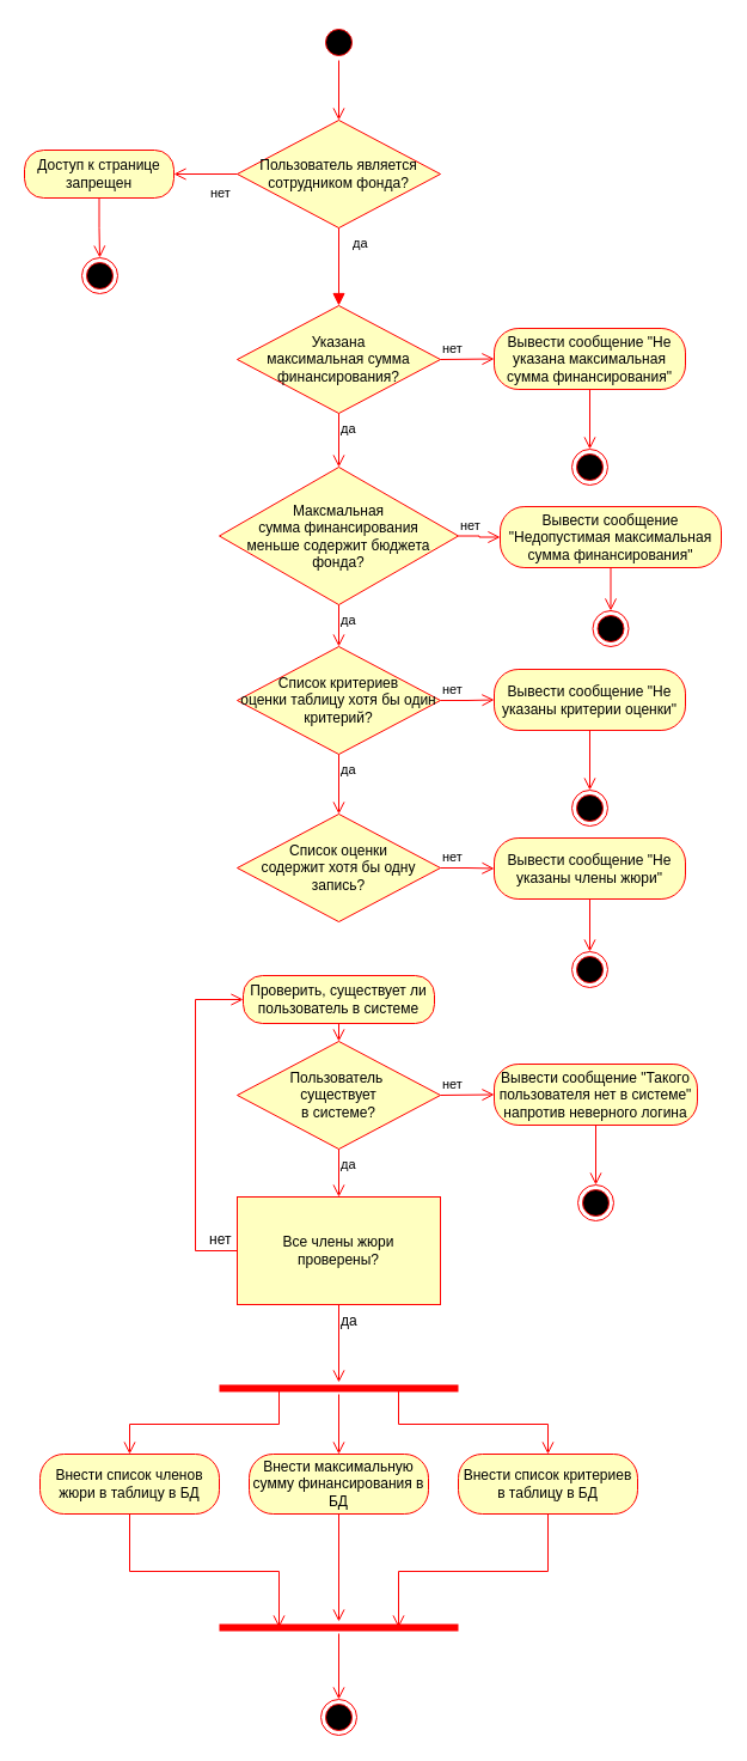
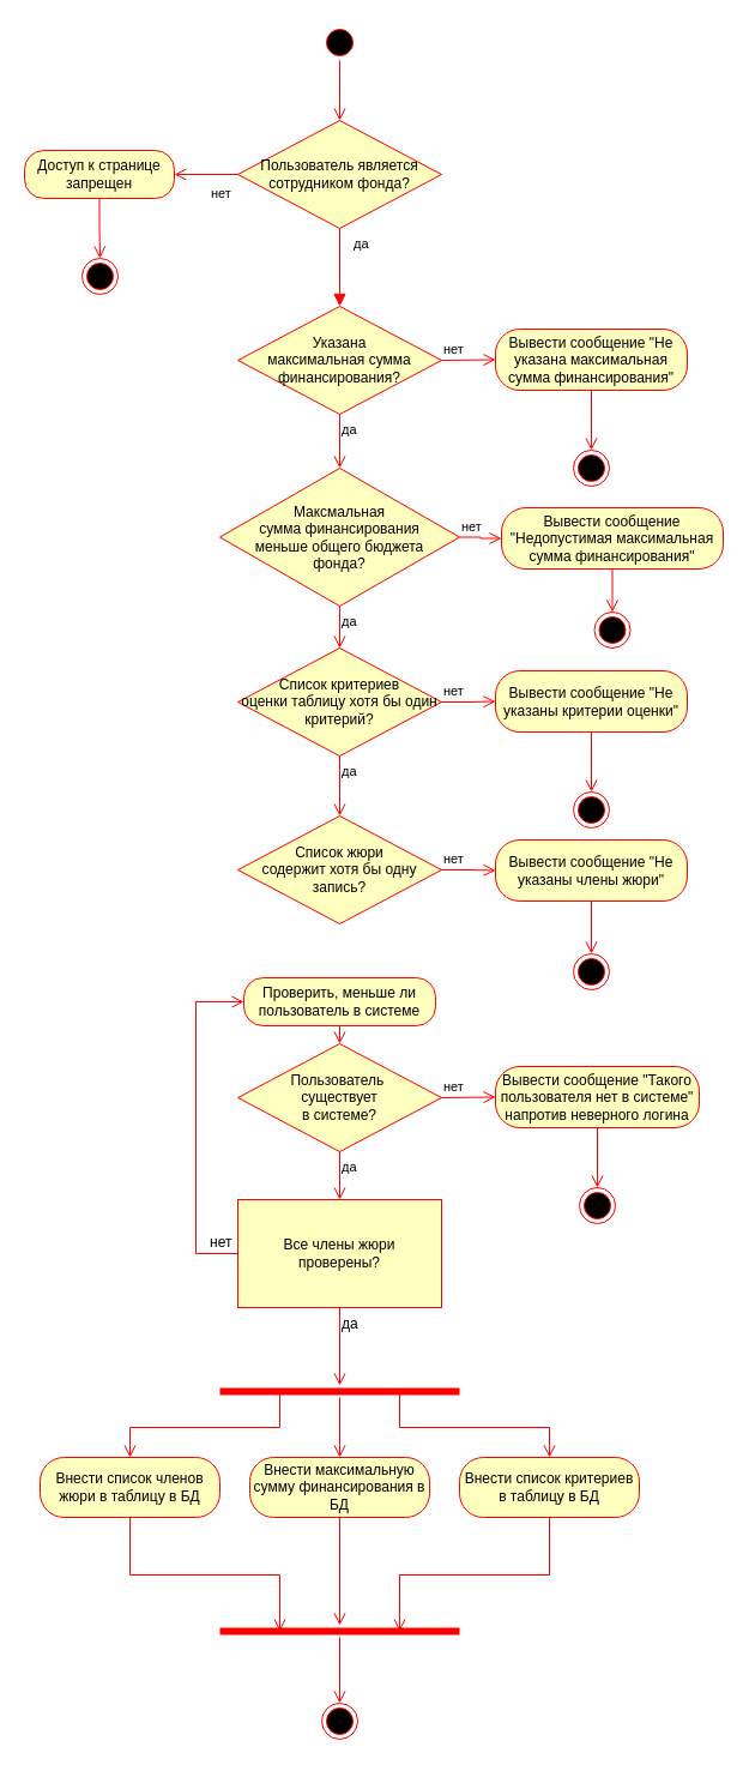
  <mxCell id="0" />
  <mxCell id="1" parent="0" />
  <mxCell id="2" value="" style="ellipse;html=1;shape=startState;fillColor=#000000;strokeColor=#ff0000;" parent="1" vertex="1"><mxGeometry x="268" y="20" width="30" height="30" as="geometry" /></mxCell>
  <mxCell id="3" value="" style="edgeStyle=orthogonalEdgeStyle;html=1;verticalAlign=bottom;endArrow=open;endSize=8;strokeColor=#ff0000;rounded=0;" parent="1" source="2" target="4" edge="1"><mxGeometry relative="1" as="geometry"><mxPoint x="282" y="110" as="targetPoint" /></mxGeometry></mxCell>
  <mxCell id="4" value="Пользователь является сотрудником фонда?" style="rhombus;whiteSpace=wrap;html=1;fontColor=#000000;fillColor=#ffffc0;strokeColor=#ff0000;" parent="1" vertex="1"><mxGeometry x="198" y="100" width="170" height="90" as="geometry" /></mxCell>
  <mxCell id="5" value="нет" style="edgeStyle=orthogonalEdgeStyle;html=1;align=left;verticalAlign=bottom;endArrow=open;endSize=8;strokeColor=#ff0000;rounded=0;entryX=1;entryY=0.5;entryDx=0;entryDy=0;exitX=0;exitY=0.5;exitDx=0;exitDy=0;" parent="1" source="4" target="7" edge="1"><mxGeometry x="-0.057" y="25" relative="1" as="geometry"><mxPoint x="33" y="150" as="targetPoint" /><mxPoint x="-27" y="150" as="sourcePoint" /><mxPoint x="1" as="offset" /></mxGeometry></mxCell>
  <mxCell id="6" value="да" style="edgeStyle=orthogonalEdgeStyle;html=1;align=left;verticalAlign=top;endArrow=block;endSize=8;strokeColor=#ff0000;rounded=0;exitX=0.5;exitY=1;exitDx=0;exitDy=0;" parent="1" source="4" target="10" edge="1"><mxGeometry x="-1" y="10" relative="1" as="geometry"><mxPoint x="283" y="300" as="targetPoint" /><Array as="points" /><mxPoint as="offset" /></mxGeometry></mxCell>
  <mxCell id="7" value="Доступ к странице запрещен" style="rounded=1;whiteSpace=wrap;html=1;arcSize=40;fontColor=#000000;fillColor=#ffffc0;strokeColor=#ff0000;" parent="1" vertex="1"><mxGeometry x="20" y="125" width="125" height="40" as="geometry" /></mxCell>
  <mxCell id="8" value="" style="edgeStyle=orthogonalEdgeStyle;html=1;verticalAlign=bottom;endArrow=open;endSize=8;strokeColor=#ff0000;rounded=0;" parent="1" source="7" target="9" edge="1"><mxGeometry relative="1" as="geometry"><mxPoint x="88" y="230" as="targetPoint" /></mxGeometry></mxCell>
  <mxCell id="9" value="" style="ellipse;html=1;shape=endState;fillColor=#000000;strokeColor=#ff0000;" parent="1" vertex="1"><mxGeometry x="68" y="215" width="30" height="30" as="geometry" /></mxCell>
  <mxCell id="10" value="Указана&lt;div&gt;максимальная&amp;nbsp;&lt;span style=&quot;background-color: initial;&quot;&gt;сумма финансирования?&lt;/span&gt;&lt;/div&gt;" style="rhombus;whiteSpace=wrap;html=1;fontColor=#000000;fillColor=#ffffc0;strokeColor=#ff0000;" parent="1" vertex="1"><mxGeometry x="198" y="255" width="170" height="90" as="geometry" /></mxCell>
  <mxCell id="11" value="нет" style="html=1;align=left;verticalAlign=bottom;endArrow=open;endSize=8;strokeColor=#ff0000;rounded=0;exitX=1;exitY=0.5;exitDx=0;exitDy=0;entryX=0;entryY=0.5;entryDx=0;entryDy=0;" parent="1" source="10" target="13" edge="1"><mxGeometry x="-1" relative="1" as="geometry"><mxPoint x="429" y="300" as="targetPoint" /><mxPoint x="319" y="275" as="sourcePoint" /></mxGeometry></mxCell>
  <mxCell id="12" value="да" style="edgeStyle=orthogonalEdgeStyle;html=1;align=left;verticalAlign=top;endArrow=open;endSize=8;strokeColor=#ff0000;rounded=0;exitX=0.5;exitY=1;exitDx=0;exitDy=0;" parent="1" source="10" target="51" edge="1"><mxGeometry x="-1.0" relative="1" as="geometry"><mxPoint x="283" y="440" as="targetPoint" /><Array as="points" /><mxPoint as="offset" /></mxGeometry></mxCell>
  <mxCell id="13" value="Вывести сообщение &quot;Не указана максимальная сумма финансирования&quot;" style="rounded=1;whiteSpace=wrap;html=1;arcSize=40;fontColor=#000000;fillColor=#ffffc0;strokeColor=#ff0000;" parent="1" vertex="1"><mxGeometry x="413" y="274" width="160" height="51" as="geometry" /></mxCell>
  <mxCell id="14" value="" style="edgeStyle=orthogonalEdgeStyle;html=1;verticalAlign=bottom;endArrow=open;endSize=8;strokeColor=#ff0000;rounded=0;" parent="1" source="13" target="15" edge="1"><mxGeometry relative="1" as="geometry"><mxPoint x="493" y="390" as="targetPoint" /></mxGeometry></mxCell>
  <mxCell id="15" value="" style="ellipse;html=1;shape=endState;fillColor=#000000;strokeColor=#ff0000;" parent="1" vertex="1"><mxGeometry x="478" y="375" width="30" height="30" as="geometry" /></mxCell>
  <mxCell id="16" value="Список критериев&lt;div&gt;оценки таблицу хотя бы один критерий?&lt;/div&gt;" style="rhombus;whiteSpace=wrap;html=1;fontColor=#000000;fillColor=#ffffc0;strokeColor=#ff0000;" parent="1" vertex="1"><mxGeometry x="198" y="540" width="170" height="90" as="geometry" /></mxCell>
  <mxCell id="17" value="нет" style="edgeStyle=orthogonalEdgeStyle;html=1;align=left;verticalAlign=bottom;endArrow=open;endSize=8;strokeColor=#ff0000;rounded=0;exitX=1;exitY=0.5;exitDx=0;exitDy=0;entryX=0;entryY=0.5;entryDx=0;entryDy=0;" parent="1" source="16" target="19" edge="1"><mxGeometry x="-1" relative="1" as="geometry"><mxPoint x="429" y="585" as="targetPoint" /><mxPoint x="319" y="560" as="sourcePoint" /></mxGeometry></mxCell>
  <mxCell id="18" value="да" style="edgeStyle=orthogonalEdgeStyle;html=1;align=left;verticalAlign=top;endArrow=open;endSize=8;strokeColor=#ff0000;rounded=0;exitX=0.5;exitY=1;exitDx=0;exitDy=0;" parent="1" source="16" target="22" edge="1"><mxGeometry x="-1.0" relative="1" as="geometry"><mxPoint x="283" y="725" as="targetPoint" /><Array as="points" /><mxPoint as="offset" /></mxGeometry></mxCell>
  <mxCell id="19" value="Вывести сообщение &quot;Не указаны критерии оценки&quot;" style="rounded=1;whiteSpace=wrap;html=1;arcSize=40;fontColor=#000000;fillColor=#ffffc0;strokeColor=#ff0000;" parent="1" vertex="1"><mxGeometry x="413" y="559" width="160" height="51" as="geometry" /></mxCell>
  <mxCell id="20" value="" style="edgeStyle=orthogonalEdgeStyle;html=1;verticalAlign=bottom;endArrow=open;endSize=8;strokeColor=#ff0000;rounded=0;" parent="1" source="19" target="21" edge="1"><mxGeometry relative="1" as="geometry"><mxPoint x="493" y="675" as="targetPoint" /></mxGeometry></mxCell>
  <mxCell id="21" value="" style="ellipse;html=1;shape=endState;fillColor=#000000;strokeColor=#ff0000;" parent="1" vertex="1"><mxGeometry x="478" y="660" width="30" height="30" as="geometry" /></mxCell>
- <mxCell id="22" value="Список оценки&lt;div&gt;содержит хотя бы одну запись?&lt;/div&gt;" style="rhombus;whiteSpace=wrap;html=1;fontColor=#000000;fillColor=#ffffc0;strokeColor=#ff0000;" parent="1" vertex="1"><mxGeometry x="198" y="680" width="170" height="90" as="geometry" /></mxCell>
+ <mxCell id="22" value="Список жюри&lt;div&gt;содержит хотя бы одну запись?&lt;/div&gt;" style="rhombus;whiteSpace=wrap;html=1;fontColor=#000000;fillColor=#ffffc0;strokeColor=#ff0000;" parent="1" vertex="1"><mxGeometry x="198" y="680" width="170" height="90" as="geometry" /></mxCell>
  <mxCell id="23" value="нет" style="edgeStyle=orthogonalEdgeStyle;html=1;align=left;verticalAlign=bottom;endArrow=open;endSize=8;strokeColor=#ff0000;rounded=0;exitX=1;exitY=0.5;exitDx=0;exitDy=0;entryX=0;entryY=0.5;entryDx=0;entryDy=0;" parent="1" source="22" target="24" edge="1"><mxGeometry x="-1" relative="1" as="geometry"><mxPoint x="429" y="725" as="targetPoint" /><mxPoint x="319" y="700" as="sourcePoint" /></mxGeometry></mxCell>
  <mxCell id="24" value="Вывести сообщение &quot;Не указаны члены жюри&quot;" style="rounded=1;whiteSpace=wrap;html=1;arcSize=40;fontColor=#000000;fillColor=#ffffc0;strokeColor=#ff0000;" parent="1" vertex="1"><mxGeometry x="413" y="700" width="160" height="51" as="geometry" /></mxCell>
  <mxCell id="25" value="" style="edgeStyle=orthogonalEdgeStyle;html=1;verticalAlign=bottom;endArrow=open;endSize=8;strokeColor=#ff0000;rounded=0;" parent="1" source="24" target="26" edge="1"><mxGeometry relative="1" as="geometry"><mxPoint x="493" y="816" as="targetPoint" /></mxGeometry></mxCell>
  <mxCell id="26" value="" style="ellipse;html=1;shape=endState;fillColor=#000000;strokeColor=#ff0000;" parent="1" vertex="1"><mxGeometry x="478" y="795" width="30" height="30" as="geometry" /></mxCell>
- <mxCell id="27" value="Проверить, существует ли пользователь в системе" style="rounded=1;whiteSpace=wrap;html=1;arcSize=40;fontColor=#000000;fillColor=#ffffc0;strokeColor=#ff0000;" parent="1" vertex="1"><mxGeometry x="203" y="815" width="160" height="40" as="geometry" /></mxCell>
+ <mxCell id="27" value="Проверить, меньше ли пользователь в системе" style="rounded=1;whiteSpace=wrap;html=1;arcSize=40;fontColor=#000000;fillColor=#ffffc0;strokeColor=#ff0000;" parent="1" vertex="1"><mxGeometry x="203" y="815" width="160" height="40" as="geometry" /></mxCell>
  <mxCell id="28" value="" style="edgeStyle=orthogonalEdgeStyle;html=1;verticalAlign=bottom;endArrow=open;endSize=8;strokeColor=#ff0000;rounded=0;" parent="1" source="27" target="29" edge="1"><mxGeometry relative="1" as="geometry"><mxPoint x="283" y="915" as="targetPoint" /></mxGeometry></mxCell>
  <mxCell id="29" value="Пользователь&amp;nbsp;&lt;div&gt;существует&lt;/div&gt;&lt;div&gt;в системе?&lt;/div&gt;" style="rhombus;whiteSpace=wrap;html=1;fontColor=#000000;fillColor=#ffffc0;strokeColor=#ff0000;" parent="1" vertex="1"><mxGeometry x="198" y="870" width="170" height="90" as="geometry" /></mxCell>
  <mxCell id="30" value="нет" style="html=1;align=left;verticalAlign=bottom;endArrow=open;endSize=8;strokeColor=#ff0000;rounded=0;exitX=1;exitY=0.5;exitDx=0;exitDy=0;entryX=0;entryY=0.5;entryDx=0;entryDy=0;" parent="1" source="29" target="32" edge="1"><mxGeometry x="-1" relative="1" as="geometry"><mxPoint x="429" y="915" as="targetPoint" /><mxPoint x="319" y="890" as="sourcePoint" /></mxGeometry></mxCell>
  <mxCell id="31" value="да" style="edgeStyle=orthogonalEdgeStyle;html=1;align=left;verticalAlign=top;endArrow=open;endSize=8;strokeColor=#ff0000;rounded=0;exitX=0.5;exitY=1;exitDx=0;exitDy=0;" parent="1" source="29" target="33" edge="1"><mxGeometry x="-1.0" relative="1" as="geometry"><mxPoint x="283" y="1045" as="targetPoint" /><Array as="points" /><mxPoint as="offset" /></mxGeometry></mxCell>
  <mxCell id="32" value="Вывести сообщение &quot;Такого пользователя нет в системе&quot; напротив неверного логина" style="rounded=1;whiteSpace=wrap;html=1;arcSize=40;fontColor=#000000;fillColor=#ffffc0;strokeColor=#ff0000;" parent="1" vertex="1"><mxGeometry x="413" y="889" width="170" height="51" as="geometry" /></mxCell>
  <mxCell id="33" value="Все члены жюри&lt;div&gt;проверены?&lt;/div&gt;" style="whiteSpace=wrap;html=1;fontColor=#000000;fillColor=#ffffc0;strokeColor=#ff0000;align=center;verticalAlign=middle;fontFamily=Helvetica;fontSize=12;rounded=0;" parent="1" vertex="1"><mxGeometry x="198" y="1000" width="170" height="90" as="geometry" /></mxCell>
  <mxCell id="34" value="нет" style="edgeStyle=orthogonalEdgeStyle;html=1;align=left;verticalAlign=bottom;endArrow=open;endSize=8;strokeColor=#ff0000;rounded=0;exitX=0;exitY=0.5;exitDx=0;exitDy=0;entryX=0;entryY=0.5;entryDx=0;entryDy=0;fontFamily=Helvetica;fontSize=12;fontColor=#000000;labelBackgroundColor=default;" parent="1" source="33" target="27" edge="1"><mxGeometry x="-0.825" relative="1" as="geometry"><mxPoint x="429" y="1045" as="targetPoint" /><mxPoint x="319" y="1020" as="sourcePoint" /><Array as="points"><mxPoint x="163" y="1045" /><mxPoint x="163" y="835" /></Array><mxPoint as="offset" /></mxGeometry></mxCell>
  <mxCell id="35" value="да" style="edgeStyle=orthogonalEdgeStyle;html=1;align=left;verticalAlign=top;endArrow=open;endSize=8;strokeColor=#ff0000;rounded=0;exitX=0.5;exitY=1;exitDx=0;exitDy=0;fontFamily=Helvetica;fontSize=12;fontColor=#000000;labelBackgroundColor=default;" parent="1" source="33" target="36" edge="1"><mxGeometry x="-1" relative="1" as="geometry"><mxPoint x="283" y="1135" as="targetPoint" /><Array as="points" /><mxPoint as="offset" /></mxGeometry></mxCell>
  <mxCell id="36" value="" style="shape=line;html=1;strokeWidth=6;strokeColor=#ff0000;" parent="1" vertex="1"><mxGeometry x="183" y="1155" width="200" height="10" as="geometry" /></mxCell>
  <mxCell id="37" value="" style="edgeStyle=orthogonalEdgeStyle;html=1;verticalAlign=bottom;endArrow=open;endSize=8;strokeColor=#ff0000;rounded=0;" parent="1" source="36" target="38" edge="1"><mxGeometry relative="1" as="geometry"><mxPoint x="283" y="1235" as="targetPoint" /></mxGeometry></mxCell>
  <mxCell id="38" value="Внести максимальную сумму финансирования в БД" style="rounded=1;whiteSpace=wrap;html=1;arcSize=40;fontColor=#000000;fillColor=#ffffc0;strokeColor=#ff0000;" parent="1" vertex="1"><mxGeometry x="208" y="1215" width="150" height="50" as="geometry" /></mxCell>
  <mxCell id="39" value="" style="edgeStyle=orthogonalEdgeStyle;html=1;verticalAlign=bottom;endArrow=open;endSize=8;strokeColor=#ff0000;rounded=0;" parent="1" source="38" target="46" edge="1"><mxGeometry relative="1" as="geometry"><mxPoint x="283" y="1315" as="targetPoint" /></mxGeometry></mxCell>
  <mxCell id="40" value="" style="edgeStyle=orthogonalEdgeStyle;html=1;verticalAlign=bottom;endArrow=open;endSize=8;strokeColor=#ff0000;rounded=0;exitX=0.75;exitY=0.5;exitDx=0;exitDy=0;exitPerimeter=0;" parent="1" source="36" target="41" edge="1"><mxGeometry relative="1" as="geometry"><mxPoint x="459" y="1235" as="targetPoint" /><mxPoint x="459" y="1165" as="sourcePoint" /></mxGeometry></mxCell>
  <mxCell id="41" value="Внести список критериев в таблицу в БД" style="rounded=1;whiteSpace=wrap;html=1;arcSize=40;fontColor=#000000;fillColor=#ffffc0;strokeColor=#ff0000;" parent="1" vertex="1"><mxGeometry x="383" y="1215" width="150" height="50" as="geometry" /></mxCell>
  <mxCell id="42" value="" style="edgeStyle=elbowEdgeStyle;html=1;verticalAlign=bottom;endArrow=open;endSize=8;strokeColor=#ff0000;rounded=0;entryX=0.75;entryY=0.5;entryDx=0;entryDy=0;entryPerimeter=0;elbow=vertical;" parent="1" source="41" target="46" edge="1"><mxGeometry relative="1" as="geometry"><mxPoint x="459" y="1315" as="targetPoint" /></mxGeometry></mxCell>
  <mxCell id="43" value="" style="edgeStyle=orthogonalEdgeStyle;html=1;verticalAlign=bottom;endArrow=open;endSize=8;strokeColor=#ff0000;rounded=0;exitX=0.25;exitY=0.5;exitDx=0;exitDy=0;exitPerimeter=0;" parent="1" source="36" target="44" edge="1"><mxGeometry relative="1" as="geometry"><mxPoint x="388" y="1305" as="targetPoint" /><mxPoint x="388" y="1235" as="sourcePoint" /></mxGeometry></mxCell>
  <mxCell id="44" value="Внести список членов жюри в таблицу в БД" style="rounded=1;whiteSpace=wrap;html=1;arcSize=40;fontColor=#000000;fillColor=#ffffc0;strokeColor=#ff0000;" parent="1" vertex="1"><mxGeometry x="33" y="1215" width="150" height="50" as="geometry" /></mxCell>
  <mxCell id="45" value="" style="edgeStyle=elbowEdgeStyle;html=1;verticalAlign=bottom;endArrow=open;endSize=8;strokeColor=#ff0000;rounded=0;exitX=0.5;exitY=1;exitDx=0;exitDy=0;entryX=0.25;entryY=0.5;entryDx=0;entryDy=0;entryPerimeter=0;elbow=vertical;" parent="1" source="44" target="46" edge="1"><mxGeometry relative="1" as="geometry"><mxPoint x="173" y="1395" as="targetPoint" /></mxGeometry></mxCell>
  <mxCell id="46" value="" style="shape=line;html=1;strokeWidth=6;strokeColor=#ff0000;" parent="1" vertex="1"><mxGeometry x="183" y="1355" width="200" height="10" as="geometry" /></mxCell>
  <mxCell id="47" value="" style="edgeStyle=orthogonalEdgeStyle;html=1;verticalAlign=bottom;endArrow=open;endSize=8;strokeColor=#ff0000;rounded=0;" parent="1" source="46" target="48" edge="1"><mxGeometry relative="1" as="geometry"><mxPoint x="283" y="1435" as="targetPoint" /></mxGeometry></mxCell>
  <mxCell id="48" value="" style="ellipse;html=1;shape=endState;fillColor=#000000;strokeColor=#ff0000;" parent="1" vertex="1"><mxGeometry x="268" y="1420" width="30" height="30" as="geometry" /></mxCell>
  <mxCell id="49" value="" style="edgeStyle=orthogonalEdgeStyle;html=1;verticalAlign=bottom;endArrow=open;endSize=8;strokeColor=#ff0000;rounded=0;exitX=0.5;exitY=1;exitDx=0;exitDy=0;" parent="1" source="32" target="50" edge="1"><mxGeometry relative="1" as="geometry"><mxPoint x="498" y="1005" as="targetPoint" /><mxPoint x="293" y="865" as="sourcePoint" /></mxGeometry></mxCell>
  <mxCell id="50" value="" style="ellipse;html=1;shape=endState;fillColor=#000000;strokeColor=#ff0000;" parent="1" vertex="1"><mxGeometry x="483" y="990" width="30" height="30" as="geometry" /></mxCell>
- <mxCell id="51" value="Максмальная&lt;div&gt;сумма финансирования&lt;/div&gt;&lt;div&gt;меньше&amp;nbsp;&lt;span style=&quot;background-color: initial;&quot;&gt;содержит бюджета&lt;/span&gt;&lt;div&gt;фонда?&lt;/div&gt;&lt;/div&gt;" style="rhombus;whiteSpace=wrap;html=1;fontColor=#000000;fillColor=#ffffc0;strokeColor=#ff0000;" parent="1" vertex="1"><mxGeometry x="183" y="390" width="200" height="115" as="geometry" /></mxCell>
+ <mxCell id="51" value="Максмальная&lt;div&gt;сумма финансирования&lt;/div&gt;&lt;div&gt;меньше&amp;nbsp;&lt;span style=&quot;background-color: initial;&quot;&gt;общего бюджета&lt;/span&gt;&lt;div&gt;фонда?&lt;/div&gt;&lt;/div&gt;" style="rhombus;whiteSpace=wrap;html=1;fontColor=#000000;fillColor=#ffffc0;strokeColor=#ff0000;" parent="1" vertex="1"><mxGeometry x="183" y="390" width="200" height="115" as="geometry" /></mxCell>
  <mxCell id="52" value="нет" style="edgeStyle=orthogonalEdgeStyle;html=1;align=left;verticalAlign=bottom;endArrow=open;endSize=8;strokeColor=#ff0000;rounded=0;" parent="1" source="51" target="54" edge="1"><mxGeometry x="-1" relative="1" as="geometry"><mxPoint x="429" y="440" as="targetPoint" /><mxPoint x="319" y="415" as="sourcePoint" /></mxGeometry></mxCell>
  <mxCell id="53" value="да" style="edgeStyle=orthogonalEdgeStyle;html=1;align=left;verticalAlign=top;endArrow=open;endSize=8;strokeColor=#ff0000;rounded=0;exitX=0.5;exitY=1;exitDx=0;exitDy=0;" parent="1" source="51" target="16" edge="1"><mxGeometry x="-1.0" relative="1" as="geometry"><mxPoint x="283" y="535" as="targetPoint" /><Array as="points" /><mxPoint as="offset" /></mxGeometry></mxCell>
  <mxCell id="54" value="Вывести сообщение &quot;Недопустимая максимальная сумма финансирования&quot;" style="rounded=1;whiteSpace=wrap;html=1;arcSize=40;fontColor=#000000;fillColor=#ffffc0;strokeColor=#ff0000;" parent="1" vertex="1"><mxGeometry x="418" y="423" width="185" height="51" as="geometry" /></mxCell>
  <mxCell id="55" value="" style="edgeStyle=orthogonalEdgeStyle;html=1;verticalAlign=bottom;endArrow=open;endSize=8;strokeColor=#ff0000;rounded=0;" parent="1" source="54" target="56" edge="1"><mxGeometry relative="1" as="geometry"><mxPoint x="498" y="544" as="targetPoint" /></mxGeometry></mxCell>
  <mxCell id="56" value="" style="ellipse;html=1;shape=endState;fillColor=#000000;strokeColor=#ff0000;" parent="1" vertex="1"><mxGeometry x="495.5" y="510" width="30" height="30" as="geometry" /></mxCell>
